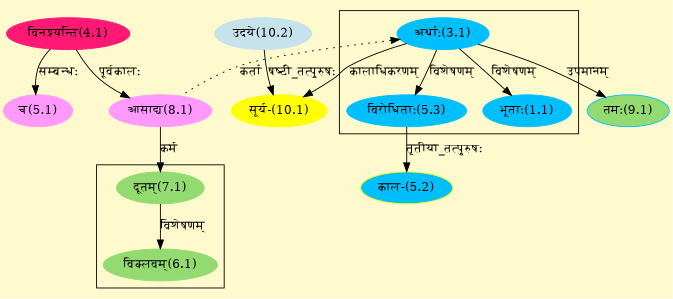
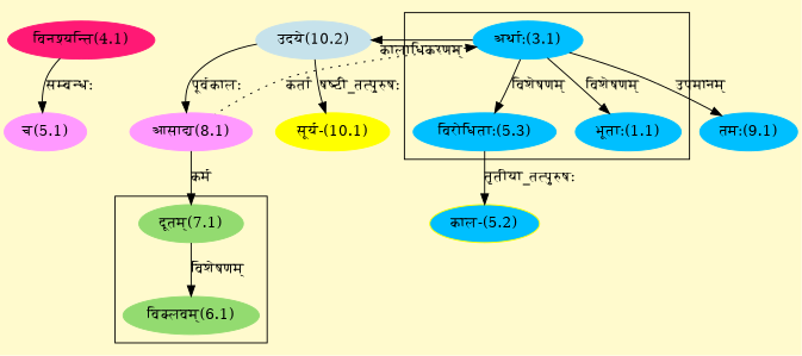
  digraph {
    bgcolor=lemonchiffon1
    compound=true
    rankdir=BT
    node [color="#00BFFF" style=filled]
    edge [dir=back]
    n1 [label="भूताः(1.1)"]
    n2 [label="अर्थाः(3.1)"]
    n3 [label="विरोधिताः(5.3)"]
    n4 [color="#93DB70" label="विक्लवम्(6.1)"]
    n5 [color="#93DB70" label="दूतम्(7.1)"]
    n6 [color="#FF99FF" label="आसाद्य(8.1)"]
    n7 [color="#FF1975" label="विनश्यन्ति(4.1)"]
    n8 [color="#FF99FF" label="च(5.1)"]
    n9 [color="#FFFF00" fillcolor="#00BFFF" label="काल-(5.2)"]
-   n10 [label="तमः(9.1)" fillcolor="#93DB70"]
+   n10 [label="तमः(9.1)"]
    n11 [color="#FFFF00" label="सूर्य-(10.1)"]
    n12 [color="#C6E2EB" label="उदये(10.2)"]
    subgraph cluster_1 {
      n1
      n2
      n3
    }
    subgraph cluster_2 {
      n4
      n5
    }
    n1 -> n2 [label="विशेषणम्"]
    n2 -> n6 [label="कर्ता" style=dotted]
    n3 -> n2 [label="विशेषणम्"]
    n4 -> n5 [label="विशेषणम्"]
    n5 -> n6 [label="कर्म"]
-   n6 -> n7 [label="पूर्वकालः"]
+   n6 -> n12 [label="पूर्वकालः"]
    n8 -> n7 [label="सम्बन्धः"]
    n9 -> n3 [label="तृतीया_तत्पुरुषः"]
    n10 -> n2 [label="उपमानम्"]
    n11 -> n12 [label="षष्ठी_तत्पुरुषः"]
-   n11 -> n2 [label="कालाधिकरणम्"]
+   n12 -> n2 [label="कालाधिकरणम्"]
  }
